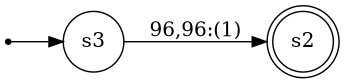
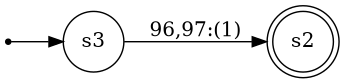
  digraph {
    rankdir=LR
    init [shape=point]
    s3 [shape=circle]
    s2 [shape=doublecircle]
    init -> s3
-   s3 -> s2 [label="96,96:(1)"]
+   s3 -> s2 [label="96,97:(1)"]
  }
